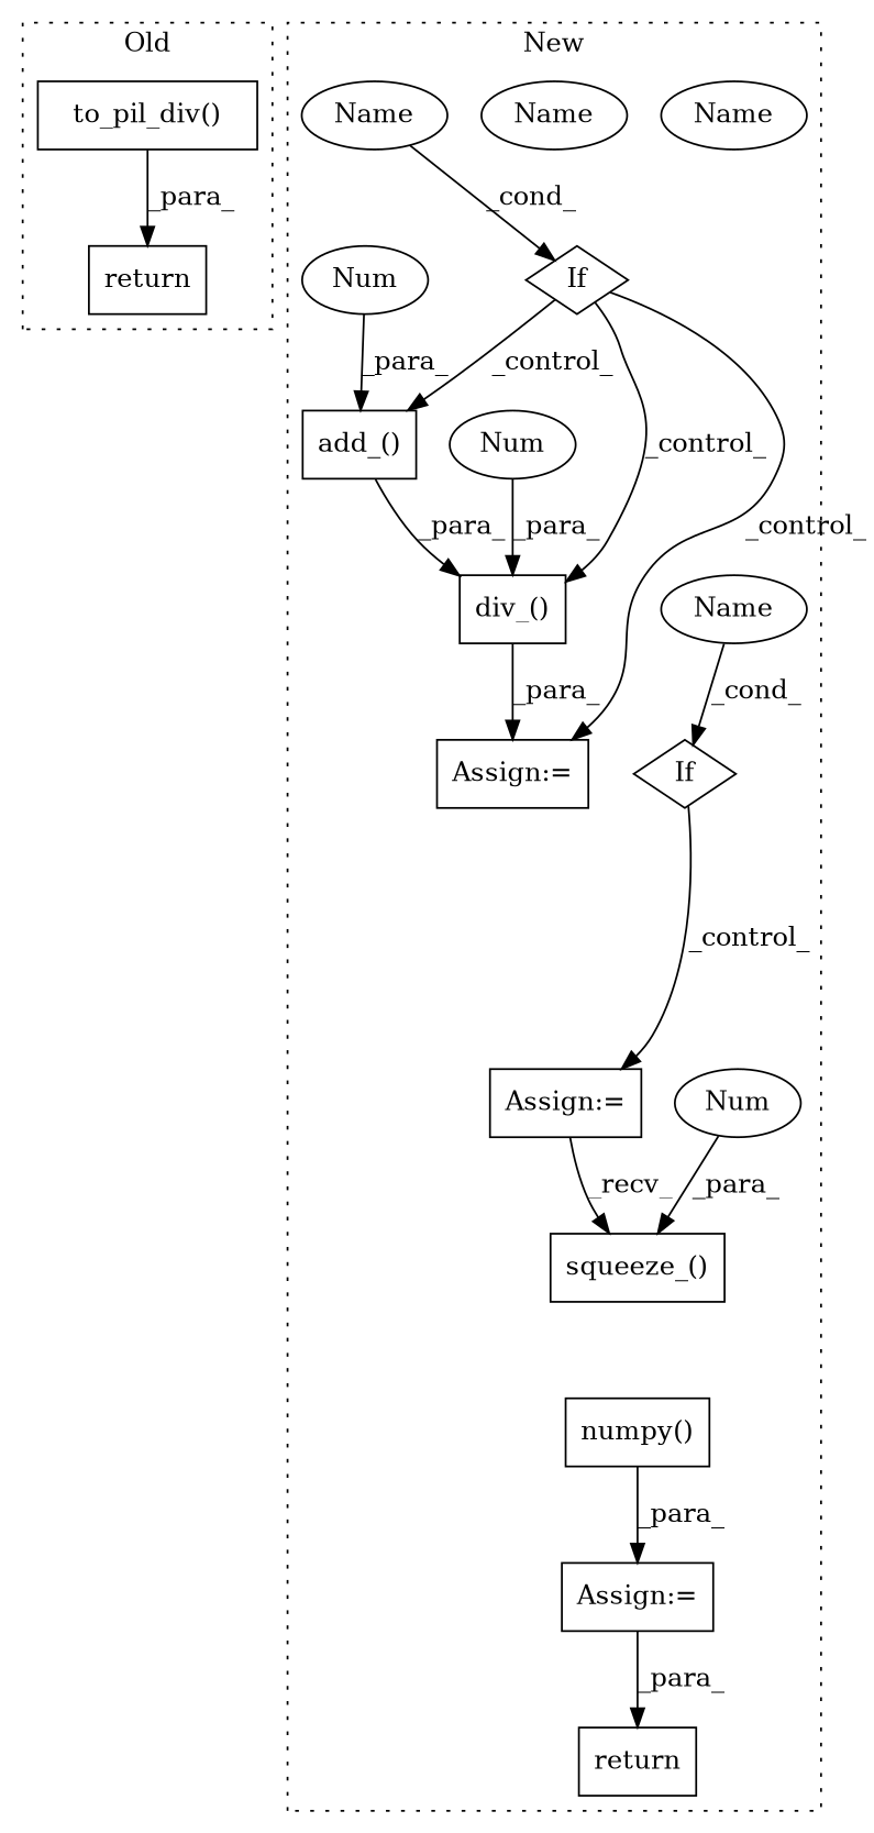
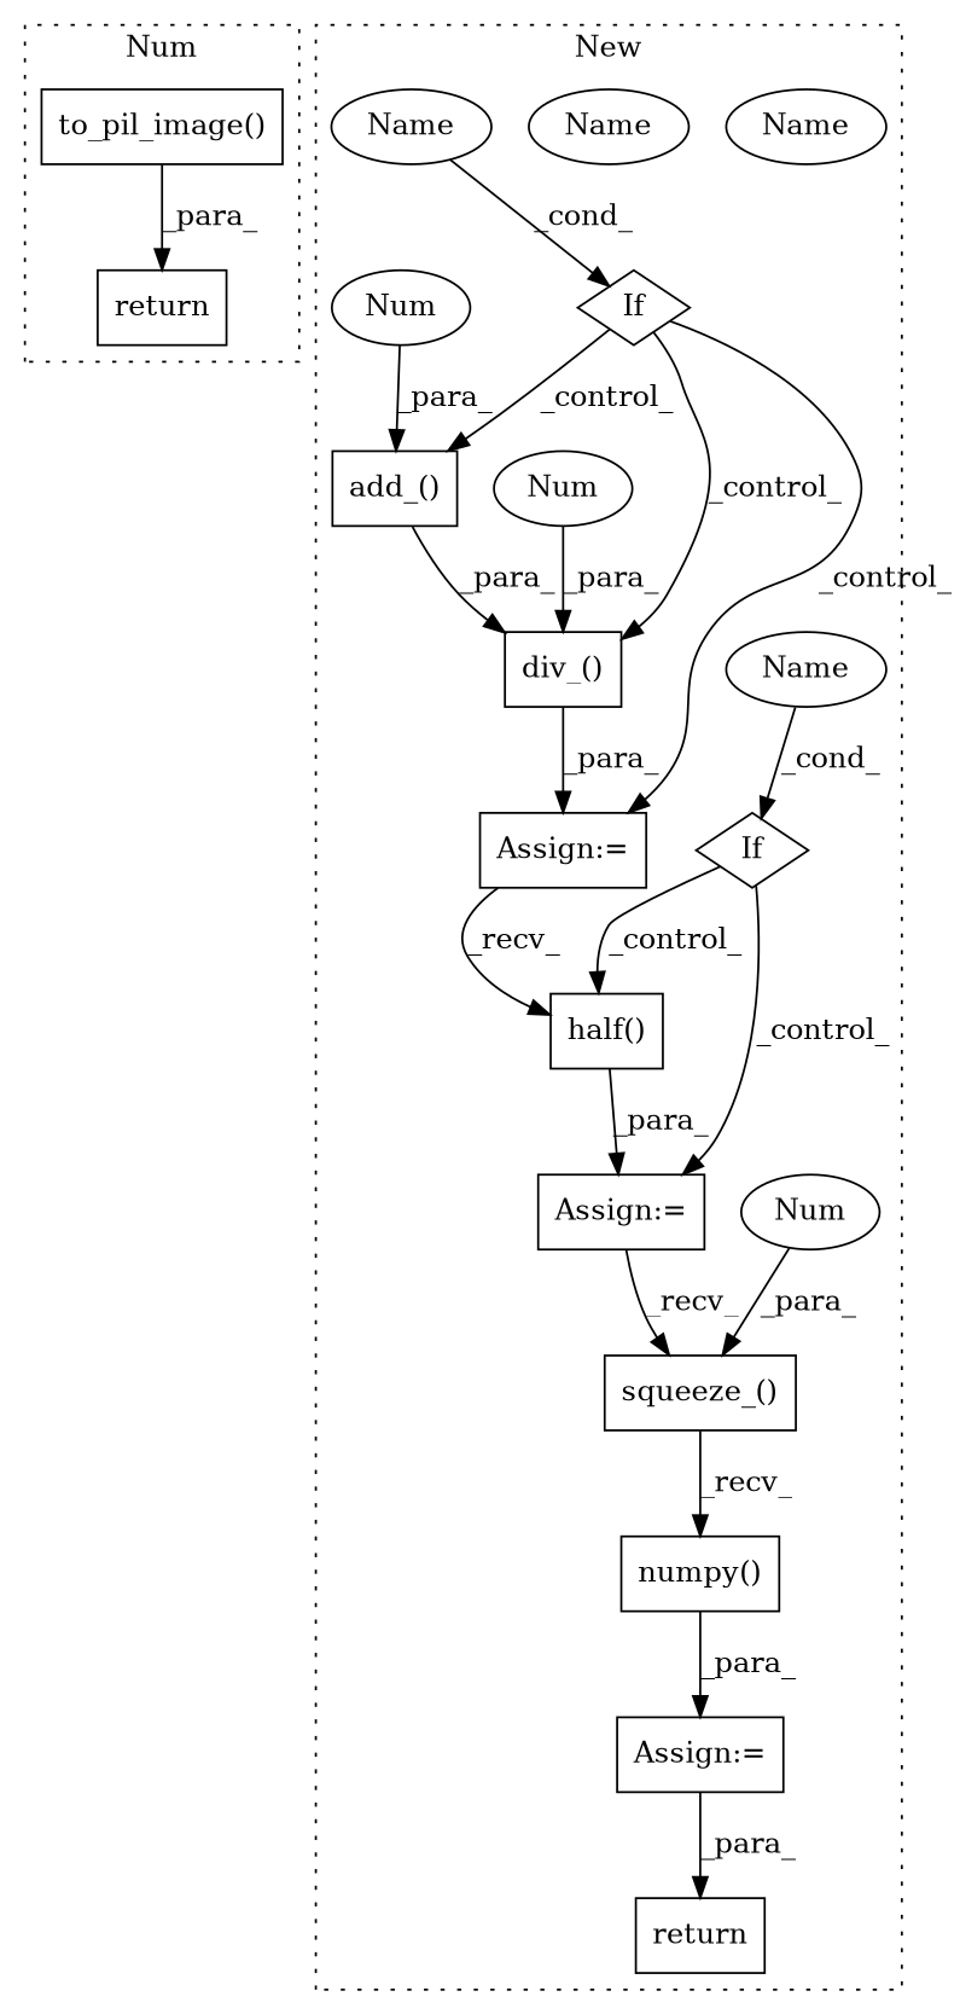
  digraph {
    node [a=75 l=3 s=3200 shape=box]
-   n1 [l="15,1" label="to_pil_div()" s="2586,2607"]
+   n1 [l="15,1" label="to_pil_image()" s="2586,2607"]
    n2 [a=93 l=7 label=return s=2579]
    n3 [l="12,1" label="add_()" s="3229,3244"]
    n4 [a=68 label="Assign:=" s=3283]
    n5 [a=96 label=If s=3197 shape=diamond]
    n6 [a=76 label=Num s=3241 shape=ellipse]
    n7 [l="22,1" label="div_()" s="3229,3254"]
    n8 [a=76 label=Num s=3251 shape=ellipse]
    n9 [a=87 l=10 label=Name shape=ellipse]
    n10 [a=68 label="Assign:=" s=3226]
    n11 [a=93 l=7 label=return s=3374]
    n12 [l="28,1" label="squeeze_()" s="3312,3341"]
    n13 [a=96 label=If s=3260 shape=diamond]
    n14 [a=76 l=1 label=Num s=3340 shape=ellipse]
+   n15 [l=13 label="half()" s=3286]
    n16 [a=87 l=4 label=Name s=3263 shape=ellipse]
    n17 [l=56 label="numpy()" s=3312]
    n18 [a=68 label="Assign:=" s=3309]
    n19 [a=87 l=4 label=Name s=3263 shape=ellipse]
    n20 [a=87 l=10 label=Name shape=ellipse]
    subgraph cluster_1 {
-     label=Old
+     label=Num
      style=dotted
      n1
      n2
    }
    subgraph cluster_2 {
      label=New
      style=dotted
      n3
      n4
      n5
      n6
      n7
      n8
      n9
      n10
      n11
      n12
      n13
      n14
+     n15
      n16
      n17
      n18
      n19
      n20
    }
    n1 -> n2 [label=_para_]
    n3 -> n7 [label=_para_]
    n4 -> n12 [label=_recv_]
    n5 -> n3 [label=_control_]
    n5 -> n7 [label=_control_]
    n5 -> n10 [label=_control_]
    n6 -> n3 [label=_para_]
    n7 -> n10 [label=_para_]
    n8 -> n7 [label=_para_]
+   n10 -> n15 [label=_recv_]
+   n12 -> n17 [label=_recv_]
    n13 -> n4 [label=_control_]
+   n13 -> n15 [label=_control_]
    n14 -> n12 [label=_para_]
+   n15 -> n4 [label=_para_]
    n17 -> n18 [label=_para_]
    n18 -> n11 [label=_para_]
    n19 -> n13 [label=_cond_]
    n20 -> n5 [label=_cond_]
  }
